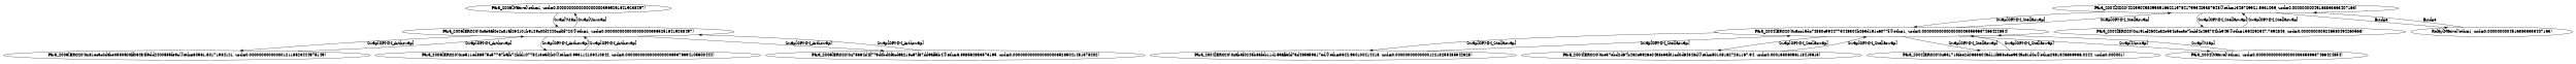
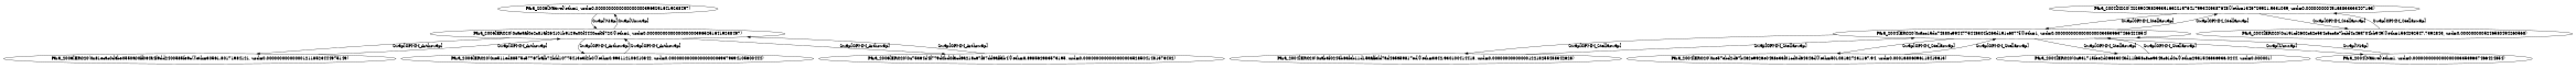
  digraph {
    n1 [label="Para_2006[Native](eth=1, usd=0.000000000000000000039652516419238497)"]
    n2 [label="Para_2006[ERC20(0xaeaaf0e2c81af264101b9129c00f4440ccf0f720)](eth=1, usd=0.000000000000000000039652516419238497)"]
    n3 [label="Para_2006[ERC20(0x81ecac0d6be0550a00ff064a4f9dd2400585fe9c)](eth=30561.80171984121, usd=0.0000000000000012118523444975149)"]
    n4 [label="Para_2006[ERC20(0xe511ed88575c57767bafb72bfd10775413e3f2b0)](eth=0.993112106410842, usd=0.000000000000000000039379394105600444)"]
    n5 [label="Para_2006[ERC20(0x75364d4f779d0bd0facd9a218c67f87dd9aff3b4)](eth=8.898562983573195, usd=0.00000000000000000035285041481376402)"]
    n6 [label="Para_2004[XC20(42259045809535163221576417993425387648)](eth=1346729921.5331059, usd=0.00000000045168833333407163)"]
    n7 [label="Para_2004[ERC20(0xacc15dc74880c9944775448304b263d191c6077f)](eth=1, usd=0.00000000000000000033539637466424854)"]
    n8 [label="Para_2004[ERC20(0x191cf2602ca2e534c5ccae7bcbf4c46a704bb949)](eth=1564292547.7392843, usd=0.0000000005246580494260568)"]
-   n9 [label="Relay[Native](eth=1, usd=0.00000000045168833333407163)"]
    n10 [label="Para_2004[ERC20(0xab3f0245b83feb11d15aaffefd7ad465a59817ed)](eth=3642.930100414418, usd=0.0000000000000012218255488342628)"]
    n11 [label="Para_2004[ERC20(0xe57ebd2d67b462e9926e04a8e33f01cd0d64346d)](eth=501081627231167.94, usd=0.00016806096118419613)"]
    n12 [label="Para_2004[ERC20(0x931715fee2d06333043d11f658c8ce934ac61d0c)](eth=2981546836936.0244, usd=0.000001)"]
    n13 [label="Para_2004[Native](eth=1, usd=0.00000000000000000033539637466424854)"]
    n1 -> n2 [label="Swap[Wrap]"]
    n2 -> n1 [label="Swap[Unwrap]"]
    n2 -> n3 [label="Swap[CPMM_Arthswap]"]
    n2 -> n4 [label="Swap[CPMM_Arthswap]"]
    n2 -> n5 [label="Swap[CPMM_Arthswap]"]
    n3 -> n2 [label="Swap[CPMM_Arthswap]"]
    n4 -> n2 [label="Swap[CPMM_Arthswap]"]
    n5 -> n2 [label="Swap[CPMM_Arthswap]"]
    n6 -> n7 [label="Swap[CPMM_Stellaswap]"]
    n6 -> n8 [label="Swap[CPMM_Stellaswap]"]
-   n6 -> n9 [label=Bridge]
    n7 -> n6 [label="Swap[CPMM_Stellaswap]"]
    n7 -> n10 [label="Swap[CPMM_Stellaswap]"]
    n7 -> n11 [label="Swap[CPMM_Stellaswap]"]
    n7 -> n12 [label="Swap[CPMM_Stellaswap]"]
    n7 -> n13 [label="Swap[Unwrap]"]
    n8 -> n6 [label="Swap[CPMM_Stellaswap]"]
-   n9 -> n6 [label=Bridge]
    n10 -> n7 [label="Swap[CPMM_Stellaswap]"]
    n11 -> n7 [label="Swap[CPMM_Stellaswap]"]
    n12 -> n7 [label="Swap[CPMM_Stellaswap]"]
    n13 -> n7 [label="Swap[Wrap]"]
  }
